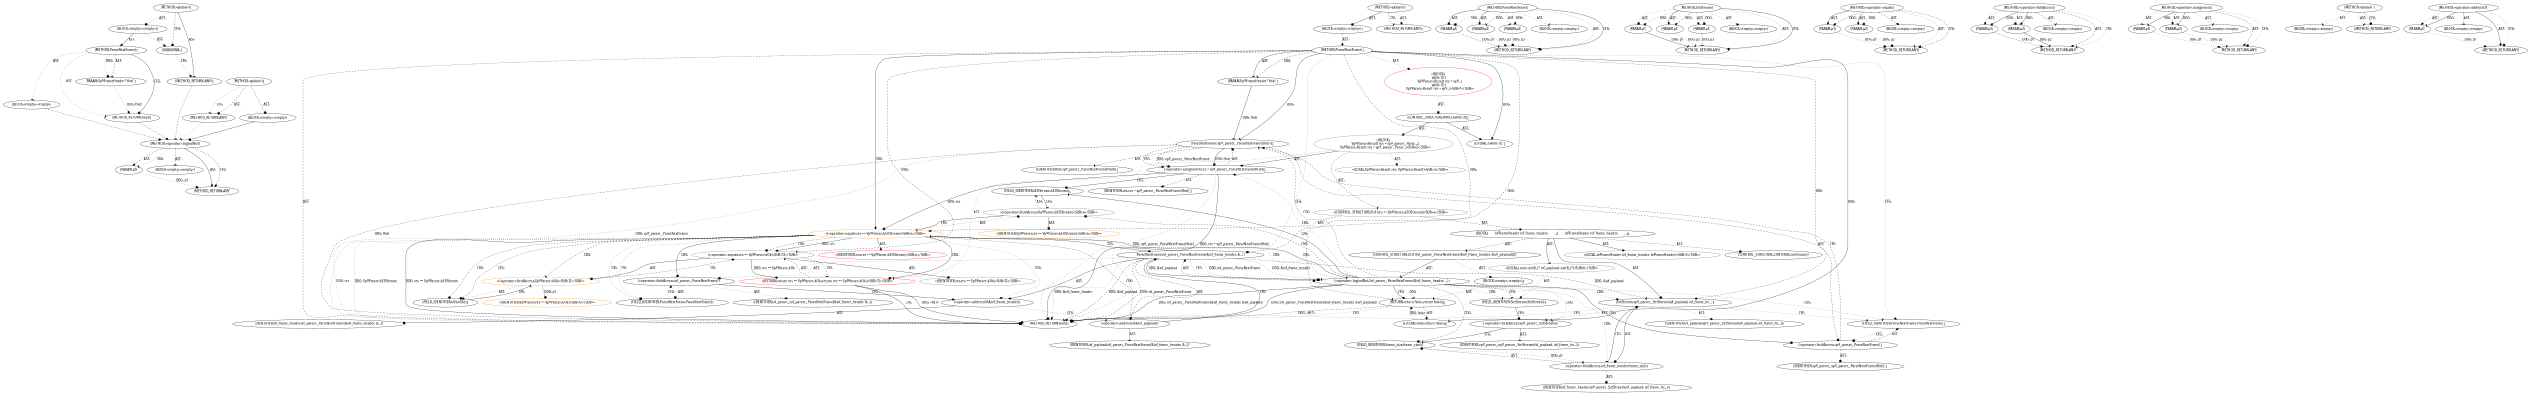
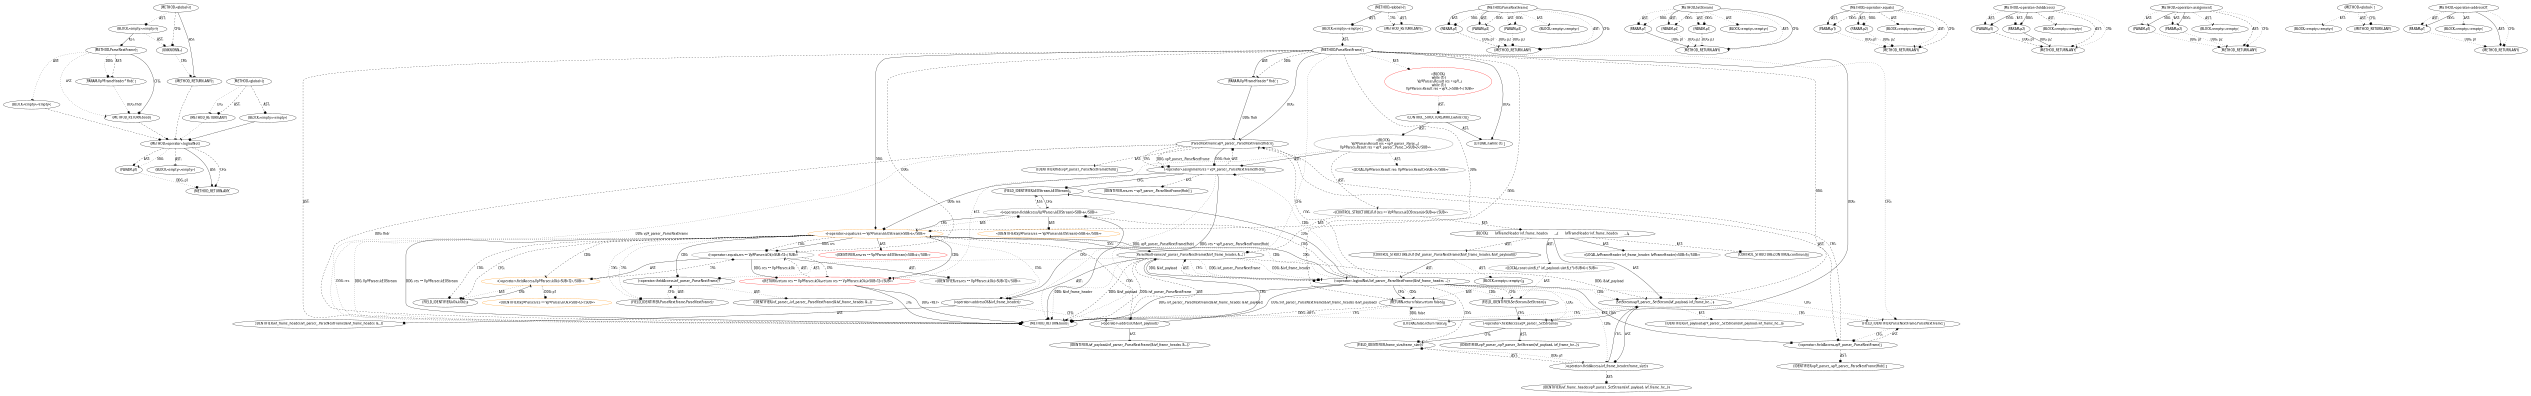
  digraph {
    fontname="Fira Sans"
    node [fontname="Fira Sans"]
    edge [arrowhead=diamond fontname="Fira Sans" style=dotted]
    n1 [label=<(METHOD,&lt;operator&gt;.logicalNot)>]
    n2 [label=<(PARAM,p1)>]
    n3 [label=<(BLOCK,&lt;empty&gt;,&lt;empty&gt;)>]
    n4 [label=<(METHOD_RETURN,ANY)>]
    n5 [label=<(METHOD,&lt;global&gt;)<SUB>1</SUB>>]
    n6 [label=<(BLOCK,&lt;empty&gt;,&lt;empty&gt;)<SUB>1</SUB>>]
    n7 [label=<(METHOD_RETURN,ANY)<SUB>1</SUB>>]
    n8 [label=<(METHOD,ParseNextFrame)<SUB>1</SUB>>]
    n9 [label=<(PARAM,Vp9FrameHeader* fhdr)<SUB>1</SUB>>]
    n10 [color=red label="<(BLOCK,{\n  while (1) {\n    Vp9Parser::Result res = vp9...,{\n  while (1) {\n    Vp9Parser::Result res = vp9...)<SUB>1</SUB>>"]
    n11 [label=<(LITERAL,1,while (1))<SUB>2</SUB>>]
    n12 [label=<(ParseNextFrame,vp9_parser_.ParseNextFrame(fhdr))<SUB>3</SUB>>]
    n13 [label=<(FIELD_IDENTIFIER,ParseNextFrame,ParseNextFrame)<SUB>3</SUB>>]
    n14 [color=darkorange label="<(&lt;operator&gt;.equals,res == Vp9Parser::kEOStream)<SUB>4</SUB>>"]
    n15 [label=<(ParseNextFrame,ivf_parser_.ParseNextFrame(&amp;ivf_frame_header, &amp;...)<SUB>7</SUB>>]
    n16 [label=<(RETURN,return false;,return false;)<SUB>8</SUB>>]
    n17 [label=<(LITERAL,false,return false;)<SUB>8</SUB>>]
    n18 [label=<(SetStream,vp9_parser_.SetStream(ivf_payload, ivf_frame_he...)<SUB>9</SUB>>]
    n19 [color=gray40 label="<(&lt;operator&gt;.equals,res == Vp9Parser::kOk)<SUB>12</SUB>>"]
    n20 [label=<(METHOD_RETURN,bool)<SUB>1</SUB>>]
    n21 [label=<(CONTROL_STRUCTURE,WHILE,while (1))<SUB>2</SUB>>]
    n22 [label=<(&lt;operator&gt;.assignment,res = vp9_parser_.ParseNextFrame(fhdr))<SUB>3</SUB>>]
    n23 [label=<(&lt;operator&gt;.fieldAccess,vp9_parser_.ParseNextFrame)<SUB>3</SUB>>]
    n24 [label=<(IDENTIFIER,fhdr,vp9_parser_.ParseNextFrame(fhdr))<SUB>3</SUB>>]
    n25 [color=red label="<(RETURN,return res == Vp9Parser::kOk;,return res == Vp9Parser::kOk;)<SUB>12</SUB>>"]
    n26 [color=red label="<(IDENTIFIER,res,res == Vp9Parser::kEOStream)<SUB>4</SUB>>"]
    n27 [color=gray40 label="<(&lt;operator&gt;.fieldAccess,Vp9Parser::kEOStream)<SUB>4</SUB>>"]
    n28 [label=<(&lt;operator&gt;.logicalNot,!ivf_parser_.ParseNextFrame(&amp;ivf_frame_header, ...)<SUB>7</SUB>>]
    n29 [label=<(&lt;operator&gt;.fieldAccess,ivf_parser_.ParseNextFrame)<SUB>7</SUB>>]
    n30 [label=<(FIELD_IDENTIFIER,ParseNextFrame,ParseNextFrame)<SUB>7</SUB>>]
    n31 [label=<(&lt;operator&gt;.addressOf,&amp;ivf_frame_header)<SUB>7</SUB>>]
    n32 [label=<(&lt;operator&gt;.addressOf,&amp;ivf_payload)<SUB>7</SUB>>]
    n33 [color=darkorange label="<(&lt;operator&gt;.fieldAccess,Vp9Parser::kOk)<SUB>12</SUB>>"]
    n34 [label=<(FIELD_IDENTIFIER,kOk,kOk)<SUB>19</SUB>>]
    n35 [label=<(&lt;operator&gt;.fieldAccess,vp9_parser_.SetStream)<SUB>9</SUB>>]
    n36 [label=<(&lt;operator&gt;.fieldAccess,ivf_frame_header.frame_size)<SUB>9</SUB>>]
    n37 [label=<(IDENTIFIER,ivf_payload,vp9_parser_.SetStream(ivf_payload, ivf_frame_he...)<SUB>9</SUB>>]
    n38 [color=gray40 label="<(IDENTIFIER,res,res == Vp9Parser::kOk)<SUB>12</SUB>>"]
    n39 [color=gray40 label="<(BLOCK,{\n    Vp9Parser::Result res = vp9_parser_.Parse...,{\n    Vp9Parser::Result res = vp9_parser_.Parse...)<SUB>2</SUB>>"]
    n40 [color=gray40 label="<(LOCAL,Vp9Parser.Result res: Vp9Parser.Result)<SUB>3</SUB>>"]
    n41 [color=gray40 label="<(CONTROL_STRUCTURE,IF,if (res == Vp9Parser::kEOStream))<SUB>4</SUB>>"]
    n42 [label=<(IDENTIFIER,res,res = vp9_parser_.ParseNextFrame(fhdr))<SUB>3</SUB>>]
    n43 [label=<(FIELD_IDENTIFIER,kEOStream,kEOStream)<SUB>4</SUB>>]
    n44 [label=<(BLOCK,{       IvfFrameHeader ivf_frame_header;       ...,{       IvfFrameHeader ivf_frame_header;       ...)<SUB>4</SUB>>]
    n45 [label=<(IDENTIFIER,vp9_parser_,vp9_parser_.ParseNextFrame(fhdr))<SUB>3</SUB>>]
    n46 [color=gray40 label="<(LOCAL,IvfFrameHeader ivf_frame_header: IvfFrameHeader)<SUB>5</SUB>>"]
    n47 [color=gray40 label="<(LOCAL,const uint8_t* ivf_payload: uint8_t*)<SUB>6</SUB>>"]
    n48 [label=<(CONTROL_STRUCTURE,IF,if (!ivf_parser_.ParseNextFrame(&amp;ivf_frame_header, &amp;ivf_payload)))<SUB>7</SUB>>]
-   n49 [label=<(CONTROL_STRUCTURE,CONTINUE,continue;)<SUB>17</SUB>>]
+   n49 [label=<(CONTROL_STRUCTURE,CONTINUE,continue;)<SUB>10</SUB>>]
    n50 [color=darkorange label="<(IDENTIFIER,Vp9Parser,res == Vp9Parser::kEOStream)<SUB>4</SUB>>"]
    n51 [label=<(FIELD_IDENTIFIER,SetStream,SetStream)<SUB>9</SUB>>]
    n52 [label=<(FIELD_IDENTIFIER,frame_size,frame_size)<SUB>9</SUB>>]
    n53 [label=<(IDENTIFIER,ivf_parser_,ivf_parser_.ParseNextFrame(&amp;ivf_frame_header, &amp;...)<SUB>7</SUB>>]
    n54 [label=<(IDENTIFIER,ivf_frame_header,ivf_parser_.ParseNextFrame(&amp;ivf_frame_header, &amp;...)<SUB>7</SUB>>]
    n55 [label=<(IDENTIFIER,ivf_payload,ivf_parser_.ParseNextFrame(&amp;ivf_frame_header, &amp;...)<SUB>7</SUB>>]
    n56 [color=darkorange label="<(IDENTIFIER,Vp9Parser,res == Vp9Parser::kOk)<SUB>12</SUB>>"]
    n57 [label=<(BLOCK,&lt;empty&gt;,&lt;empty&gt;)<SUB>8</SUB>>]
    n58 [label=<(IDENTIFIER,vp9_parser_,vp9_parser_.SetStream(ivf_payload, ivf_frame_he...)<SUB>9</SUB>>]
    n59 [label=<(IDENTIFIER,ivf_frame_header,vp9_parser_.SetStream(ivf_payload, ivf_frame_he...)<SUB>9</SUB>>]
    n60 [label=<(METHOD,ParseNextFrame)>]
    n61 [label=<(PARAM,p1)>]
    n62 [label=<(PARAM,p2)>]
    n63 [label=<(PARAM,p3)>]
    n64 [label=<(BLOCK,&lt;empty&gt;,&lt;empty&gt;)>]
    n65 [label=<(METHOD_RETURN,ANY)>]
    n66 [label=<(METHOD,SetStream)>]
    n67 [label=<(PARAM,p1)>]
    n68 [label=<(PARAM,p2)>]
    n69 [label=<(PARAM,p3)>]
    n70 [label=<(BLOCK,&lt;empty&gt;,&lt;empty&gt;)>]
    n71 [label=<(METHOD_RETURN,ANY)>]
    n72 [label=<(METHOD,&lt;operator&gt;.equals)>]
    n73 [label=<(PARAM,p1)>]
    n74 [label=<(PARAM,p2)>]
    n75 [label=<(BLOCK,&lt;empty&gt;,&lt;empty&gt;)>]
    n76 [label=<(METHOD_RETURN,ANY)>]
    n77 [label=<(METHOD,&lt;operator&gt;.fieldAccess)>]
    n78 [label=<(PARAM,p1)>]
    n79 [label=<(PARAM,p2)>]
    n80 [label=<(BLOCK,&lt;empty&gt;,&lt;empty&gt;)>]
    n81 [label=<(METHOD_RETURN,ANY)>]
    n82 [label=<(METHOD,&lt;operator&gt;.assignment)>]
    n83 [label=<(PARAM,p1)>]
    n84 [label=<(PARAM,p2)>]
    n85 [label=<(BLOCK,&lt;empty&gt;,&lt;empty&gt;)>]
    n86 [label=<(METHOD_RETURN,ANY)>]
    n87 [label=<(METHOD,&lt;global&gt;)<SUB>1</SUB>>]
    n88 [label=<(BLOCK,&lt;empty&gt;,&lt;empty&gt;)>]
    n89 [label=<(METHOD_RETURN,ANY)>]
    n90 [label=<(METHOD,&lt;operator&gt;.addressOf)>]
    n91 [label=<(PARAM,p1)>]
    n92 [label=<(BLOCK,&lt;empty&gt;,&lt;empty&gt;)>]
    n93 [label=<(METHOD_RETURN,ANY)>]
    n94 [label=<(METHOD,&lt;global&gt;)<SUB>1</SUB>>]
    n95 [label=<(BLOCK,&lt;empty&gt;,&lt;empty&gt;)<SUB>1</SUB>>]
    n96 [label=<(UNKNOWN,,)>]
    n97 [label=<(METHOD_RETURN,ANY)<SUB>1</SUB>>]
    n98 [label=<(METHOD,ParseNextFrame)<SUB>1</SUB>>]
    n99 [label=<(PARAM,Vp9FrameHeader* fhdr)<SUB>1</SUB>>]
    n100 [label=<(BLOCK,&lt;empty&gt;,&lt;empty&gt;)>]
    n101 [label=<(METHOD_RETURN,bool)<SUB>1</SUB>>]
    n102 [label=<(METHOD,&lt;global&gt;)<SUB>1</SUB>>]
    n103 [label=<(BLOCK,&lt;empty&gt;,&lt;empty&gt;)>]
    n104 [label=<(METHOD_RETURN,ANY)>]
    n1 -> n2 [label="AST: " style=dashed]
    n1 -> n2 [arrowhead=tee label="DDG: "]
    n1 -> n3 [arrowhead=tee label="AST: " style=dashed]
    n1 -> n4 [label="AST: " style=solid]
    n1 -> n4 [label="CFG: " style=dashed]
    n2 -> n4 [arrowhead=box label="DDG: p1"]
    n5 -> n6 [arrowhead=box label="AST: " style=solid]
    n5 -> n7 [label="AST: "]
    n5 -> n7 [arrowhead=tee label="CFG: " style=dashed]
    n6 -> n8 [label="AST: " style=dashed]
    n8 -> n9 [arrowhead=tee label="AST: " style=solid]
    n8 -> n9 [arrowhead=tee label="DDG: " style=dashed]
    n8 -> n10 [label="AST: "]
    n8 -> n11 [label="DDG: " style=solid]
    n8 -> n12 [arrowhead=tee label="DDG: " style=solid]
    n8 -> n13 [label="CFG: "]
    n8 -> n14 [label="DDG: " style=solid]
    n8 -> n15 [arrowhead=box label="DDG: " style=dashed]
    n8 -> n16 [arrowhead=tee label="DDG: " style=dashed]
    n8 -> n17 [arrowhead=tee label="DDG: " style=solid]
    n8 -> n18 [label="DDG: " style=dashed]
    n8 -> n19 [arrowhead=tee label="DDG: " style=dashed]
    n8 -> n20 [label="AST: " style=dashed]
    n8 -> n20 [label="CFG: "]
    n9 -> n12 [arrowhead=tee label="DDG: fhdr" style=solid]
    n10 -> n21 [arrowhead=box label="AST: "]
    n12 -> n20 [arrowhead=tee label="DDG: vp9_parser_.ParseNextFrame"]
    n12 -> n20 [arrowhead=box label="DDG: fhdr" style=dashed]
    n12 -> n22 [label="CFG: " style=dashed]
    n12 -> n22 [arrowhead=box label="DDG: vp9_parser_.ParseNextFrame" style=dashed]
    n12 -> n22 [arrowhead=box label="DDG: fhdr" style=solid]
    n12 -> n23 [arrowhead=box label="AST: " style=dashed]
    n12 -> n24 [arrowhead=tee label="AST: " style=dashed]
    n13 -> n23 [arrowhead=box label="CFG: "]
    n14 -> n15 [label="CDG: " style=solid]
    n14 -> n19 [label="DDG: res" style=solid]
    n14 -> n19 [arrowhead=box label="CDG: " style=dashed]
    n14 -> n20 [label="DDG: res"]
    n14 -> n20 [label="DDG: Vp9Parser::kEOStream"]
    n14 -> n20 [label="DDG: res == Vp9Parser::kEOStream" style=solid]
    n14 -> n25 [arrowhead=box label="CDG: " style=solid]
    n14 -> n26 [label="AST: " style=solid]
    n14 -> n27 [arrowhead=box label="AST: "]
    n14 -> n28 [arrowhead=tee label="CDG: " style=solid]
    n14 -> n29 [arrowhead=box label="CDG: " style=solid]
    n14 -> n30 [arrowhead=box label="CFG: "]
    n14 -> n30 [arrowhead=tee label="CDG: "]
    n14 -> n31 [label="CDG: "]
    n14 -> n32 [arrowhead=tee label="CDG: " style=dashed]
    n14 -> n33 [arrowhead=tee label="CDG: " style=dashed]
    n14 -> n34 [arrowhead=box label="CFG: " style=dashed]
    n14 -> n34 [arrowhead=box label="CDG: " style=dashed]
    n15 -> n18 [arrowhead=tee label="DDG: &amp;ivf_payload" style=dashed]
    n15 -> n20 [arrowhead=box label="DDG: ivf_parser_.ParseNextFrame" style=dashed]
    n15 -> n20 [label="DDG: &amp;ivf_frame_header"]
    n15 -> n20 [arrowhead=tee label="DDG: &amp;ivf_payload" style=dashed]
    n15 -> n28 [arrowhead=box label="CFG: "]
    n15 -> n28 [arrowhead=box label="DDG: ivf_parser_.ParseNextFrame"]
    n15 -> n28 [arrowhead=tee label="DDG: &amp;ivf_frame_header"]
    n15 -> n28 [arrowhead=box label="DDG: &amp;ivf_payload" style=solid]
    n15 -> n29 [arrowhead=box label="AST: "]
    n15 -> n31 [label="AST: " style=solid]
    n15 -> n32 [label="AST: " style=dashed]
-   n16 -> n17 [label="AST: " style=dashed]
    n16 -> n20 [arrowhead=box label="CFG: "]
    n16 -> n20 [arrowhead=tee label="DDG: &lt;RET&gt;" style=dashed]
    n17 -> n16 [label="DDG: false"]
    n18 -> n13 [arrowhead=tee label="CFG: "]
    n18 -> n20 [arrowhead=box label="CFG: "]
    n18 -> n35 [arrowhead=tee label="AST: "]
    n18 -> n36 [arrowhead=box label="AST: " style=solid]
    n18 -> n37 [label="AST: "]
    n19 -> n25 [arrowhead=tee label="CFG: " style=dashed]
    n19 -> n25 [label="DDG: res == Vp9Parser::kOk" style=solid]
    n19 -> n33 [arrowhead=box label="AST: " style=solid]
    n19 -> n38 [arrowhead=box label="AST: " style=solid]
    n21 -> n11 [label="AST: " style=solid]
    n21 -> n39 [label="AST: " style=solid]
    n22 -> n12 [arrowhead=box label="AST: " style=dashed]
    n22 -> n14 [arrowhead=box label="DDG: res" style=solid]
    n22 -> n20 [arrowhead=tee label="DDG: vp9_parser_.ParseNextFrame(fhdr)"]
    n22 -> n20 [arrowhead=box label="DDG: res = vp9_parser_.ParseNextFrame(fhdr)" style=solid]
    n22 -> n42 [label="AST: " style=dashed]
    n22 -> n43 [arrowhead=box label="CFG: " style=solid]
    n23 -> n12 [label="CFG: " style=dashed]
    n23 -> n13 [label="AST: " style=dashed]
    n23 -> n45 [arrowhead=box label="AST: " style=dashed]
    n25 -> n19 [arrowhead=tee label="AST: " style=dashed]
    n25 -> n20 [arrowhead=box label="CFG: " style=solid]
    n25 -> n20 [arrowhead=box label="DDG: &lt;RET&gt;" style=solid]
    n27 -> n14 [arrowhead=tee label="CFG: " style=solid]
    n27 -> n43 [arrowhead=tee label="AST: " style=dashed]
    n27 -> n50 [arrowhead=box label="AST: " style=solid]
    n28 -> n12 [arrowhead=tee label="CDG: " style=dashed]
    n28 -> n13 [arrowhead=tee label="CDG: "]
    n28 -> n14 [arrowhead=tee label="CDG: "]
    n28 -> n15 [label="AST: " style=dashed]
    n28 -> n16 [label="CFG: " style=solid]
    n28 -> n16 [arrowhead=tee label="CDG: "]
    n28 -> n18 [label="CDG: "]
    n28 -> n20 [arrowhead=box label="DDG: ivf_parser_.ParseNextFrame(&amp;ivf_frame_header, &amp;ivf_payload)" style=solid]
    n28 -> n20 [arrowhead=tee label="DDG: !ivf_parser_.ParseNextFrame(&amp;ivf_frame_header, &amp;ivf_payload)" style=solid]
    n28 -> n22 [label="CDG: "]
    n28 -> n23 [arrowhead=box label="CDG: " style=solid]
    n28 -> n27 [arrowhead=box label="CDG: " style=dashed]
    n28 -> n35 [arrowhead=tee label="CDG: "]
    n28 -> n36 [arrowhead=tee label="CDG: "]
    n28 -> n43 [arrowhead=tee label="CDG: " style=solid]
    n28 -> n51 [arrowhead=tee label="CFG: " style=dashed]
    n28 -> n51 [arrowhead=tee label="CDG: "]
    n28 -> n52 [arrowhead=box label="CDG: " style=dashed]
    n29 -> n30 [arrowhead=box label="AST: "]
-   n29 -> n31 [label="CFG: " style=solid]
+   n27 -> n31 [label="CFG: " style=solid]
    n29 -> n53 [label="AST: "]
    n30 -> n29 [label="CFG: "]
    n31 -> n32 [arrowhead=tee label="CFG: "]
    n31 -> n54 [arrowhead=box label="AST: " style=solid]
    n32 -> n15 [label="CFG: " style=solid]
    n32 -> n55 [arrowhead=tee label="AST: " style=solid]
    n33 -> n19 [label="CFG: " style=dashed]
    n33 -> n34 [label="AST: "]
    n33 -> n56 [arrowhead=box label="DDG: p1" style=dashed]
    n34 -> n33 [arrowhead=tee label="CFG: " style=solid]
    n35 -> n52 [arrowhead=tee label="CFG: " style=solid]
    n35 -> n58 [arrowhead=tee label="AST: " style=solid]
    n36 -> n18 [arrowhead=box label="CFG: " style=solid]
    n36 -> n52 [arrowhead=box label="AST: " style=dashed]
    n36 -> n59 [arrowhead=box label="AST: " style=dashed]
    n39 -> n22 [label="AST: " style=solid]
    n39 -> n25 [arrowhead=tee label="AST: "]
    n39 -> n40 [label="AST: "]
    n39 -> n41 [arrowhead=tee label="AST: " style=dashed]
    n41 -> n14 [label="AST: " style=dashed]
    n41 -> n44 [label="AST: " style=dashed]
    n43 -> n27 [arrowhead=tee label="CFG: " style=solid]
    n44 -> n18 [arrowhead=box label="AST: " style=solid]
    n44 -> n46 [label="AST: " style=solid]
    n44 -> n47 [arrowhead=tee label="AST: " style=solid]
    n44 -> n48 [arrowhead=tee label="AST: " style=dashed]
    n44 -> n49 [arrowhead=box label="AST: " style=dashed]
    n47 -> n51 [label="AST: "]
    n48 -> n28 [arrowhead=tee label="AST: " style=solid]
    n48 -> n57 [label="AST: "]
    n51 -> n35 [arrowhead=box label="CFG: " style=solid]
    n52 -> n36 [arrowhead=tee label="DDG: p1"]
    n57 -> n16 [arrowhead=tee label="AST: "]
    n60 -> n61 [arrowhead=box label="AST: " style=solid]
    n60 -> n61 [arrowhead=box label="DDG: "]
    n60 -> n62 [label="AST: " style=solid]
    n60 -> n62 [arrowhead=tee label="DDG: " style=dashed]
    n60 -> n63 [arrowhead=tee label="AST: "]
    n60 -> n63 [label="DDG: "]
    n60 -> n64 [arrowhead=tee label="AST: "]
    n60 -> n65 [label="AST: "]
    n60 -> n65 [label="CFG: " style=solid]
    n61 -> n65 [arrowhead=tee label="DDG: p1" style=dashed]
    n62 -> n65 [label="DDG: p2"]
    n63 -> n65 [arrowhead=box label="DDG: p3"]
    n66 -> n67 [arrowhead=box label="AST: "]
    n66 -> n67 [label="DDG: "]
    n66 -> n68 [label="AST: " style=solid]
    n66 -> n68 [label="DDG: " style=dashed]
    n66 -> n69 [label="AST: "]
    n66 -> n69 [arrowhead=box label="DDG: "]
    n66 -> n70 [label="AST: "]
    n66 -> n71 [arrowhead=tee label="AST: "]
    n66 -> n71 [label="CFG: " style=solid]
    n67 -> n71 [arrowhead=tee label="DDG: p1" style=solid]
    n68 -> n71 [arrowhead=tee label="DDG: p2"]
    n69 -> n71 [arrowhead=tee label="DDG: p3" style=dashed]
    n72 -> n73 [label="AST: " style=solid]
    n72 -> n73 [label="DDG: " style=dashed]
    n72 -> n74 [label="AST: " style=solid]
    n72 -> n74 [arrowhead=box label="DDG: "]
    n72 -> n75 [label="AST: " style=dashed]
    n72 -> n76 [arrowhead=tee label="AST: "]
    n72 -> n76 [arrowhead=box label="CFG: " style=dashed]
    n73 -> n76 [arrowhead=box label="DDG: p1"]
    n74 -> n76 [arrowhead=box label="DDG: p2"]
    n77 -> n78 [label="AST: "]
    n77 -> n78 [label="DDG: " style=solid]
    n77 -> n79 [arrowhead=box label="AST: "]
    n77 -> n79 [label="DDG: " style=solid]
    n77 -> n80 [arrowhead=tee label="AST: " style=dashed]
    n77 -> n81 [label="AST: " style=dashed]
    n77 -> n81 [arrowhead=tee label="CFG: "]
    n78 -> n81 [label="DDG: p1" style=dashed]
    n79 -> n81 [arrowhead=tee label="DDG: p2" style=solid]
    n82 -> n83 [arrowhead=tee label="AST: "]
    n82 -> n83 [arrowhead=tee label="DDG: " style=solid]
    n82 -> n84 [label="AST: " style=dashed]
    n82 -> n84 [arrowhead=tee label="DDG: " style=solid]
    n82 -> n85 [arrowhead=tee label="AST: "]
    n82 -> n86 [label="AST: " style=dashed]
    n82 -> n86 [arrowhead=box label="CFG: "]
    n83 -> n86 [label="DDG: p1"]
    n84 -> n86 [arrowhead=tee label="DDG: p2"]
    n87 -> n88 [arrowhead=tee label="AST: "]
    n87 -> n89 [arrowhead=tee label="AST: "]
    n87 -> n89 [arrowhead=box label="CFG: " style=dashed]
    n90 -> n91 [label="AST: "]
    n90 -> n91 [arrowhead=tee label="DDG: " style=solid]
    n90 -> n92 [arrowhead=tee label="AST: " style=dashed]
    n90 -> n93 [label="AST: " style=solid]
    n90 -> n93 [arrowhead=box label="CFG: "]
    n91 -> n93 [label="DDG: p1"]
    n94 -> n95 [arrowhead=box label="AST: "]
    n94 -> n96 [arrowhead=box label="CFG: " style=dashed]
    n94 -> n97 [arrowhead=tee label="AST: " style=solid]
    n95 -> n96 [label="AST: "]
    n95 -> n98 [label="AST: " style=solid]
    n96 -> n97 [label="CFG: "]
    n97 -> n1 [arrowhead=tee style=dashed]
    n98 -> n99 [arrowhead=tee label="AST: " style=dashed]
    n98 -> n99 [arrowhead=box label="DDG: "]
    n98 -> n100 [arrowhead=tee label="AST: "]
    n98 -> n101 [arrowhead=tee label="AST: "]
    n98 -> n101 [arrowhead=box label="CFG: " style=solid]
    n99 -> n101 [label="DDG: fhdr"]
    n100 -> n1 [style=dashed]
    n101 -> n1 [style=dashed]
    n102 -> n103 [arrowhead=box label="AST: " style=dashed]
    n102 -> n104 [arrowhead=box label="AST: " style=dashed]
    n102 -> n104 [arrowhead=tee label="CFG: "]
    n103 -> n1 [arrowhead=box style=solid]
    n104 -> n1 [arrowhead=tee]
  }
